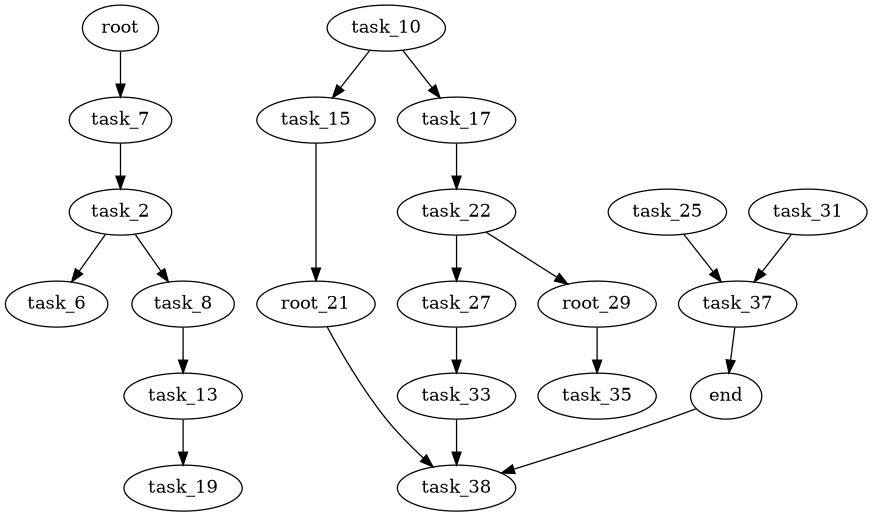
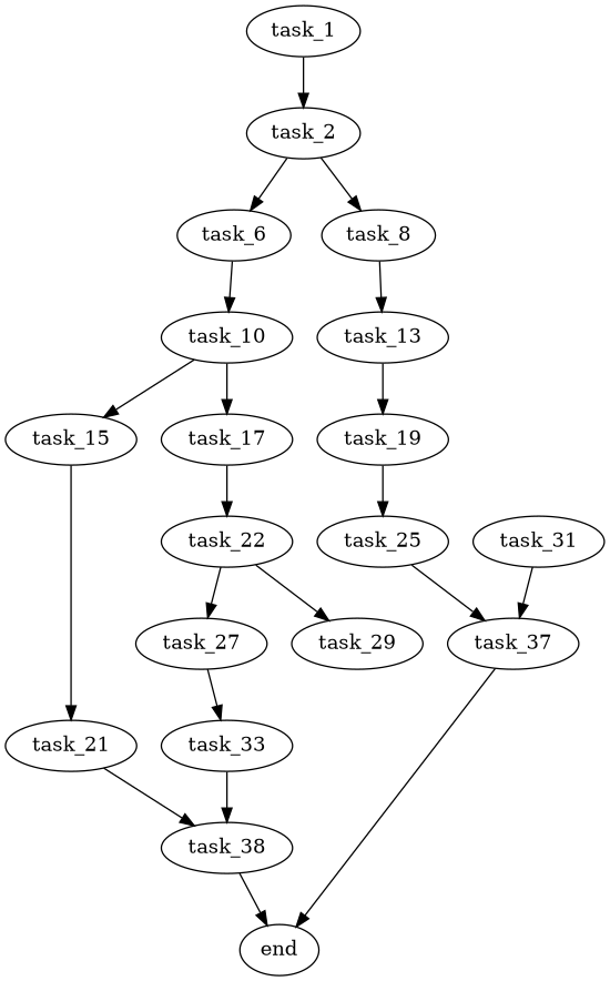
  digraph {
-   root
-   task_1 [label=task_7]
+   task_1
    n3 [label=task_2]
    task_6
    task_8
    task_10
    task_13
    task_15
    task_17
    task_19
-   task_21 [label=root_21]
+   task_21
    task_22
    task_25
    task_38
    task_27
-   task_29 [label=root_29]
+   task_29
    task_37
    task_33
-   task_35
    task_31
    end
-   root -> task_1
    task_1 -> n3
    n3 -> task_6
    n3 -> task_8
+   task_6 -> task_10
    task_8 -> task_13
    task_10 -> task_15
    task_10 -> task_17
    task_13 -> task_19
    task_15 -> task_21
    task_17 -> task_22
+   task_19 -> task_25
    task_21 -> task_38
    task_22 -> task_27
    task_22 -> task_29
    task_25 -> task_37
-   end -> task_38
+   task_38 -> end
    task_27 -> task_33
-   task_29 -> task_35
    task_37 -> end
    task_33 -> task_38
    task_31 -> task_37
  }
